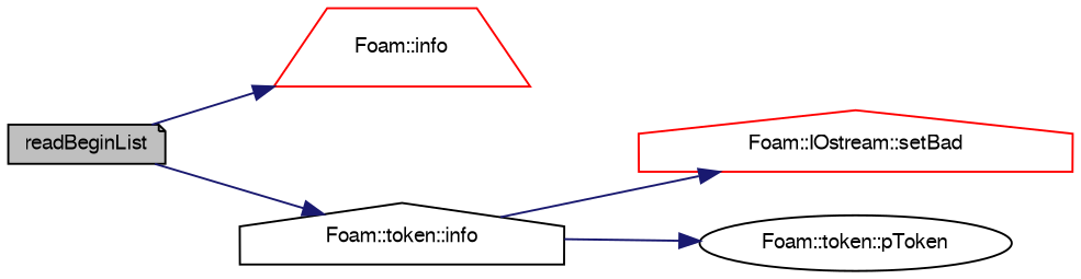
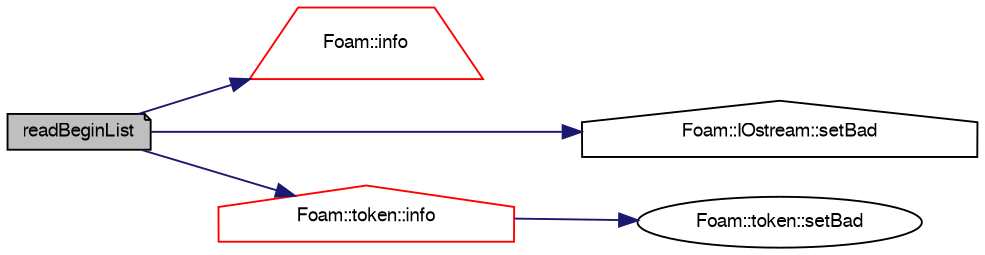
  digraph {
    rankdir=LR
    node [color=black fontname=FreeSans fontsize=10 shape=house]
    edge [color=midnightblue fontname=FreeSans fontsize=10 labelfontname=FreeSans labelfontsize=10 style=solid]
    n1 [fillcolor=grey75 fontcolor=black height=0.2 label=readBeginList shape=note style=filled width=0.4]
    n2 [color=red height=0.2 label="Foam::info" shape=trapezium width=0.4]
-   n3 [height=0.2 label="Foam::token::info" width=0.4]
-   n4 [color=red height=0.2 label="Foam::IOstream::setBad" width=0.4]
-   n5 [height=0.2 label="Foam::token::pToken" shape=ellipse width=0.4]
+   n3 [color=red height=0.2 label="Foam::token::info" width=0.4]
+   n4 [height=0.2 label="Foam::IOstream::setBad" width=0.4]
+   n5 [height=0.2 label="Foam::token::setBad" shape=ellipse width=0.4]
    n1 -> n2
    n1 -> n3
-   n3 -> n4
+   n1 -> n4
    n3 -> n5
  }
